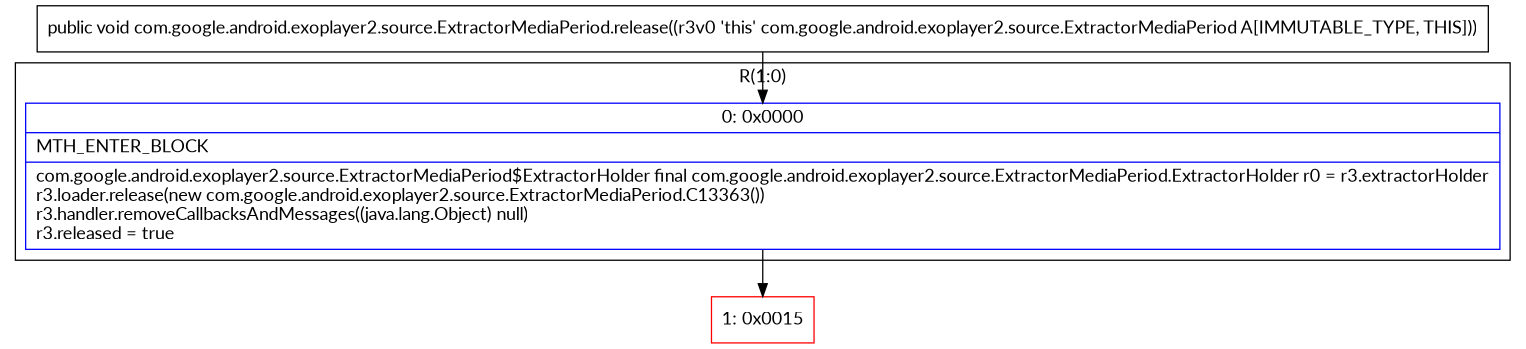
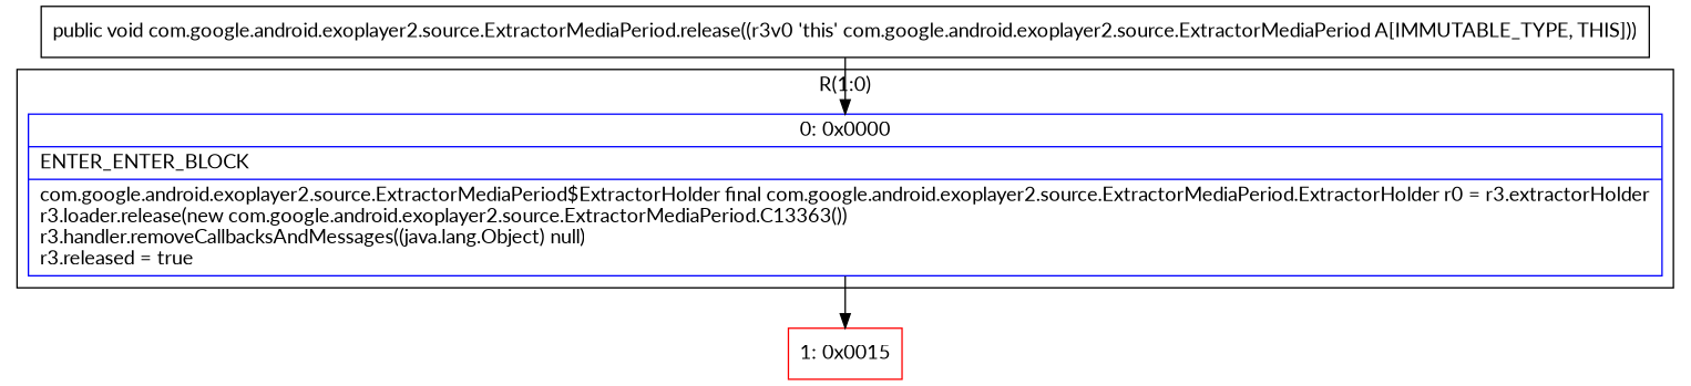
  digraph {
    fontname=Lato
    node [shape=record fontname=Lato]
    edge [fontname=Lato]
-   n1 [color=blue label="{0\:\ 0x0000|MTH_ENTER_BLOCK\l|com.google.android.exoplayer2.source.ExtractorMediaPeriod$ExtractorHolder final com.google.android.exoplayer2.source.ExtractorMediaPeriod.ExtractorHolder r0 = r3.extractorHolder\lr3.loader.release(new com.google.android.exoplayer2.source.ExtractorMediaPeriod.C13363())\lr3.handler.removeCallbacksAndMessages((java.lang.Object) null)\lr3.released = true\l}"]
+   n1 [color=blue label="{0\:\ 0x0000|ENTER_ENTER_BLOCK\l|com.google.android.exoplayer2.source.ExtractorMediaPeriod$ExtractorHolder final com.google.android.exoplayer2.source.ExtractorMediaPeriod.ExtractorHolder r0 = r3.extractorHolder\lr3.loader.release(new com.google.android.exoplayer2.source.ExtractorMediaPeriod.C13363())\lr3.handler.removeCallbacksAndMessages((java.lang.Object) null)\lr3.released = true\l}"]
    n2 [color=red label="{1\:\ 0x0015}"]
    n3 [label="{public void com.google.android.exoplayer2.source.ExtractorMediaPeriod.release((r3v0 'this' com.google.android.exoplayer2.source.ExtractorMediaPeriod A[IMMUTABLE_TYPE, THIS])) }"]
    subgraph cluster_1 {
      label="R(1:0)"
      n1
    }
    n1 -> n2
    n3 -> n1
  }
